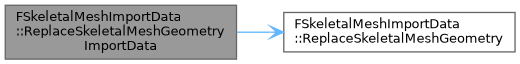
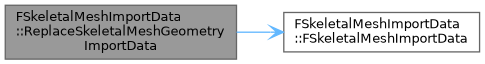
  digraph {
    rankdir=LR
    node [fontname=Helvetica fontsize=10 shape=box style=filled]
    n1 [color=gray40 fillcolor=grey60 fontcolor=black height=0.2 label="FSkeletalMeshImportData\l::ReplaceSkeletalMeshGeometry\lImportData" width=0.4]
-   n2 [color=grey40 fillcolor=white height=0.2 label="FSkeletalMeshImportData\l::ReplaceSkeletalMeshGeometry" width=0.4]
+   n2 [color=grey40 fillcolor=white height=0.2 label="FSkeletalMeshImportData\l::FSkeletalMeshImportData" width=0.4]
    n1 -> n2 [color=steelblue1 fontname=Helvetica fontsize=10 labelfontname=Helvetica labelfontsize=10 style=solid arrowhead=vee]
  }
